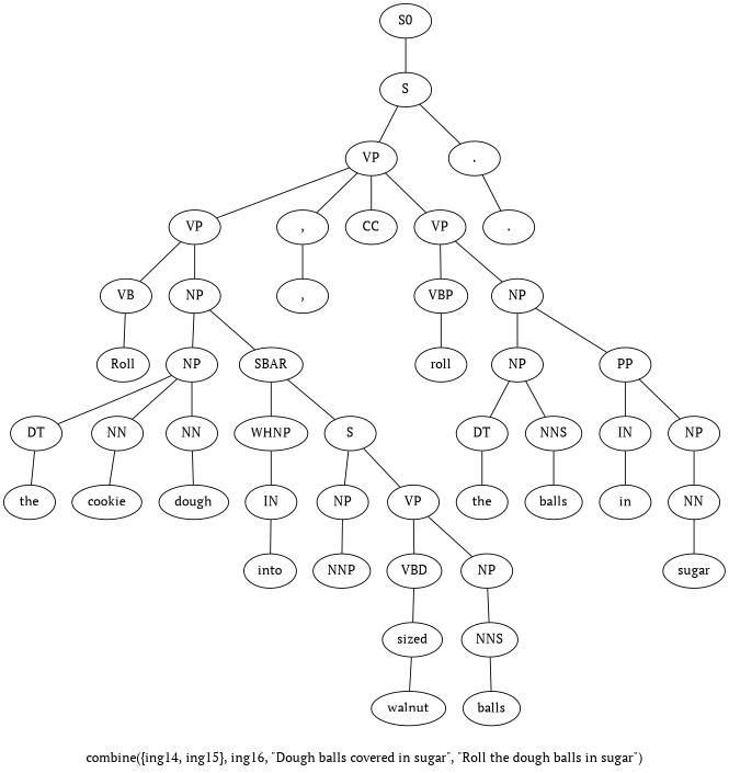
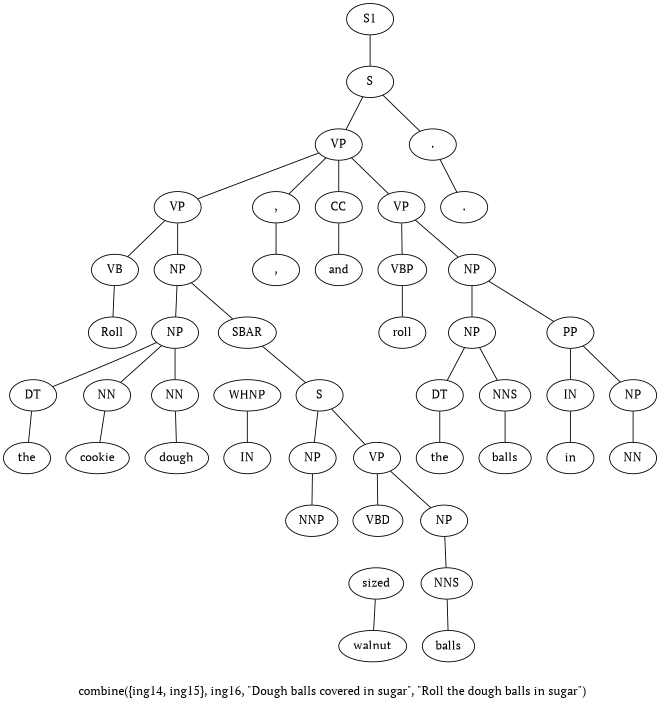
  graph {
    fontname="PT Serif"
    label="combine({ing14, ing15}, ing16, \"Dough balls covered in sugar\", \"Roll the dough balls in sugar\")"
    node [fontname="PT Serif"]
    edge [fontname="PT Serif"]
-   n1 [label=S0]
+   n1 [label=S1]
    n2 [label=S]
    n3 [label=VP]
    n4 [label="."]
    n5 [label=VP]
    n6 [label=","]
    n7 [label=CC]
    n8 [label=VP]
    n9 [label="."]
    n10 [label=VB]
    n11 [label=NP]
    n12 [label=","]
+   n13 [label=and]
    n14 [label=VBP]
    n15 [label=NP]
    n16 [label=Roll]
    n17 [label=NP]
    n18 [label=SBAR]
    n19 [label=DT]
    n20 [label=NN]
    n21 [label=NN]
    n22 [label=WHNP]
    n23 [label=S]
    n24 [label=the]
    n25 [label=cookie]
    n26 [label=dough]
    n27 [label=IN]
    n28 [label=NP]
    n29 [label=VP]
-   n30 [label=into]
    n31 [label=NNP]
    n32 [label=VBD]
    n33 [label=NP]
    n34 [label=walnut]
    n35 [label=sized]
    n36 [label=NNS]
    n37 [label=balls]
    n38 [label=roll]
    n39 [label=NP]
    n40 [label=PP]
    n41 [label=DT]
    n42 [label=NNS]
    n43 [label=IN]
    n44 [label=NP]
    n45 [label=the]
    n46 [label=balls]
    n47 [label=in]
    n48 [label=NN]
-   n49 [label=sugar]
    n1 -- n2
    n2 -- n3
    n2 -- n4
    n3 -- n5
    n3 -- n6
    n3 -- n7
    n3 -- n8
    n4 -- n9
    n5 -- n10
    n5 -- n11
    n6 -- n12
+   n7 -- n13
    n8 -- n14
    n8 -- n15
    n10 -- n16
    n11 -- n17
    n11 -- n18
    n14 -- n38
    n15 -- n39
    n15 -- n40
    n17 -- n19
    n17 -- n20
    n17 -- n21
-   n18 -- n22
    n18 -- n23
    n19 -- n24
    n20 -- n25
    n21 -- n26
    n22 -- n27
    n23 -- n28
    n23 -- n29
-   n27 -- n30
    n28 -- n31
    n29 -- n32
    n29 -- n33
-   n32 -- n35
    n33 -- n36
    n35 -- n34
    n36 -- n37
    n39 -- n41
    n39 -- n42
    n40 -- n43
    n40 -- n44
    n41 -- n45
    n42 -- n46
    n43 -- n47
    n44 -- n48
-   n48 -- n49
  }
